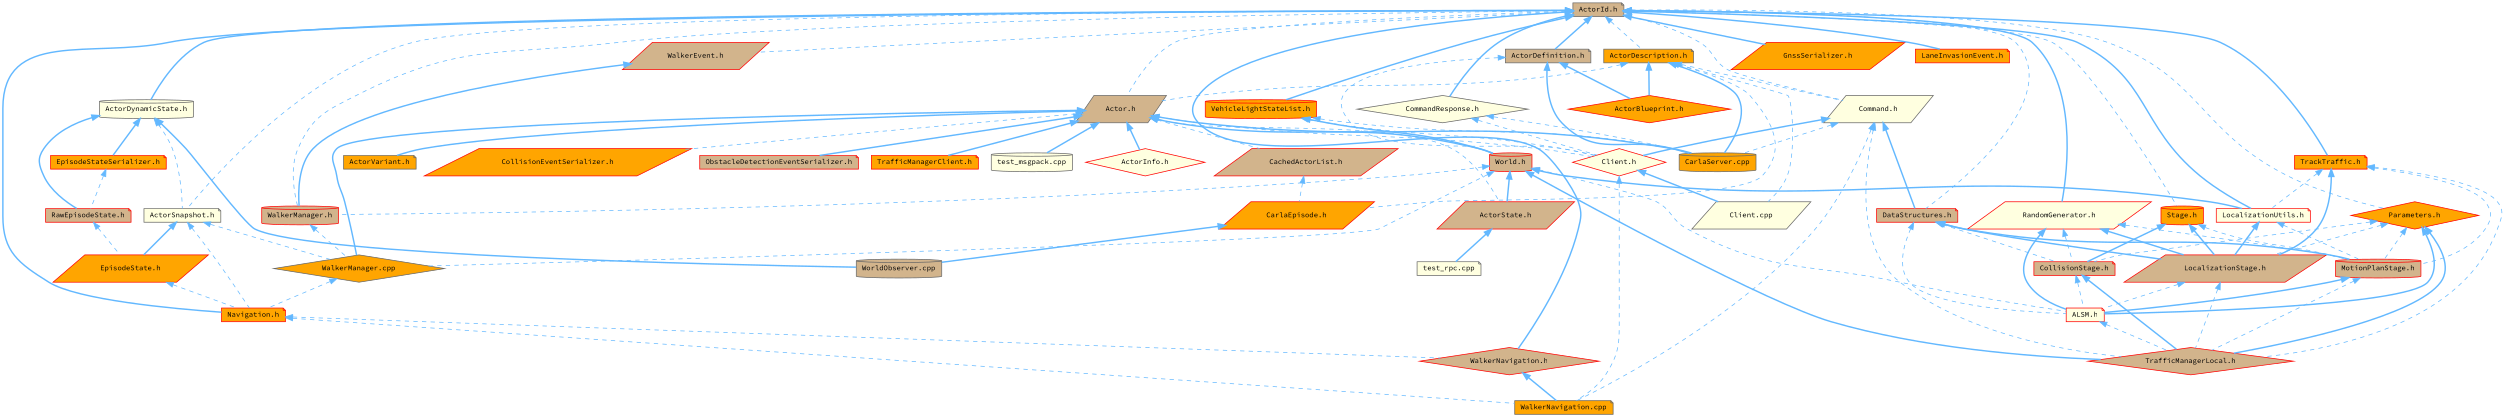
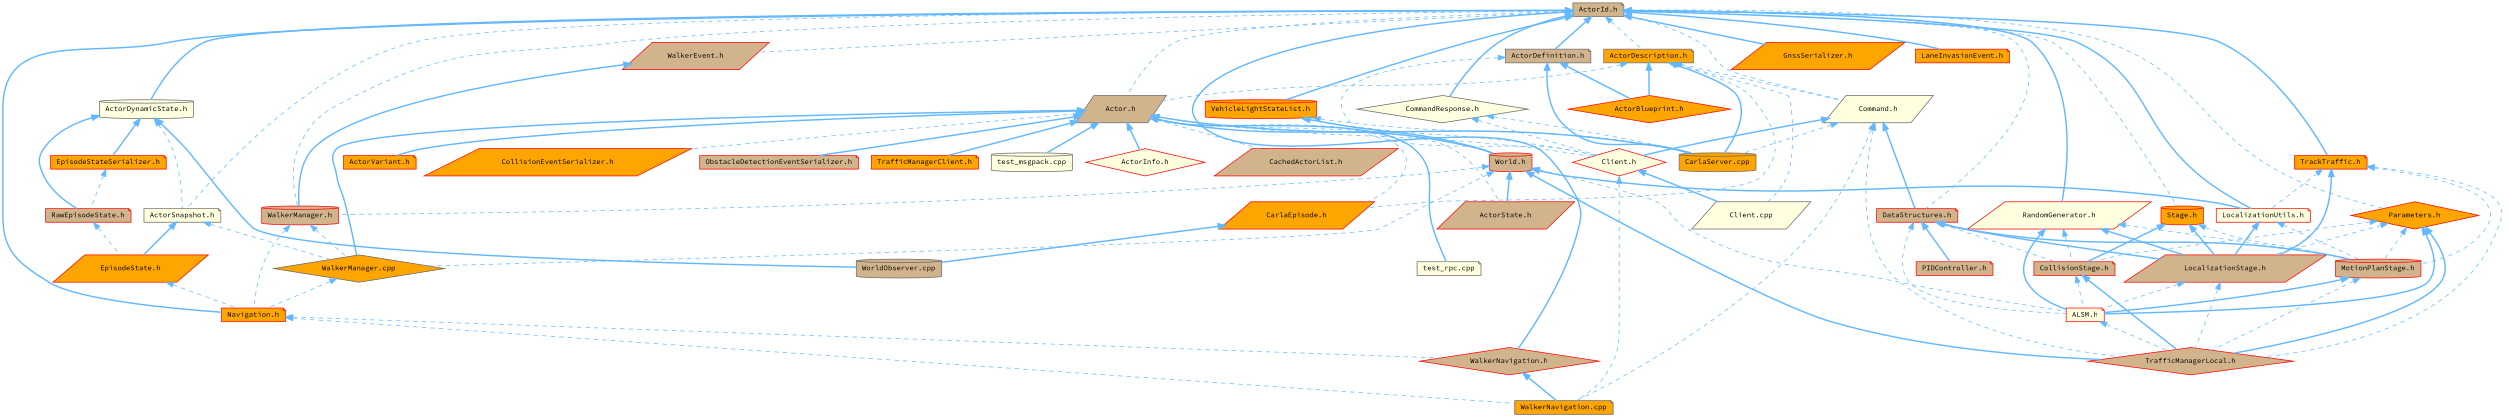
  digraph {
    fontname="Source Code Pro"
    node [color=red fillcolor=tan fontname="Source Code Pro" fontsize=10 shape=note style=filled]
    edge [color=steelblue1 dir=back fontname="Source Code Pro" fontsize=10 labelfontname=Helvetica labelfontsize=10 style=dashed]
    n1 [color=gray40 fontcolor=black height=0.2 label="ActorId.h" width=0.4]
    n2 [color=grey40 height=0.2 label="Actor.h" shape=parallelogram width=0.4]
    n3 [fillcolor=lightyellow height=0.2 label="LocalizationUtils.h" width=0.4]
    n4 [height=0.2 label="WalkerManager.h" shape=cylinder width=0.4]
    n5 [fillcolor=orange height=0.2 label="Navigation.h" width=0.4]
    n6 [height=0.2 label="WalkerNavigation.h" shape=diamond width=0.4]
    n7 [color=grey40 height=0.2 label="ActorDefinition.h" width=0.4]
    n8 [color=grey40 fillcolor=orange height=0.2 label="ActorDescription.h" width=0.4]
    n9 [color=grey40 fillcolor=lightyellow height=0.2 label="Command.h" shape=parallelogram width=0.4]
    n10 [height=0.2 label="DataStructures.h" width=0.4]
    n11 [color=grey40 fillcolor=lightyellow height=0.2 label="ActorDynamicState.h" shape=cylinder width=0.4]
    n12 [color=grey40 fillcolor=lightyellow height=0.2 label="ActorSnapshot.h" width=0.4]
    n13 [color=grey40 fillcolor=lightyellow height=0.2 label="CommandResponse.h" shape=diamond width=0.4]
    n14 [fillcolor=orange height=0.2 label="GnssSerializer.h" shape=parallelogram width=0.4]
    n15 [fillcolor=orange height=0.2 label="LaneInvasionEvent.h" width=0.4]
    n16 [fillcolor=orange height=0.2 label="Parameters.h" shape=diamond width=0.4]
    n17 [fillcolor=lightyellow height=0.2 label="RandomGenerator.h" shape=parallelogram width=0.4]
    n18 [fillcolor=orange height=0.2 label="Stage.h" shape=cylinder width=0.4]
    n19 [fillcolor=orange height=0.2 label="TrackTraffic.h" width=0.4]
    n20 [fillcolor=orange height=0.2 label="VehicleLightStateList.h" shape=cylinder width=0.4]
    n21 [height=0.2 label="WalkerEvent.h" shape=parallelogram width=0.4]
    n22 [fillcolor=lightyellow height=0.2 label="ActorInfo.h" shape=diamond width=0.4]
    n23 [height=0.2 label="ActorState.h" shape=parallelogram width=0.4]
-   n24 [color=grey40 fillcolor=orange height=0.2 label="ActorVariant.h" width=0.4]
+   n24 [fillcolor=orange height=0.2 label="ActorVariant.h" width=0.4]
    n25 [height=0.2 label="CachedActorList.h" shape=parallelogram width=0.4]
    n26 [fillcolor=orange height=0.2 label="CarlaEpisode.h" shape=parallelogram width=0.4]
    n27 [color=grey40 fillcolor=orange height=0.2 label="CarlaServer.cpp" shape=cylinder width=0.4]
    n28 [fillcolor=lightyellow height=0.2 label="Client.h" shape=diamond width=0.4]
    n29 [fillcolor=orange height=0.2 label="CollisionEventSerializer.h" shape=parallelogram width=0.4]
    n30 [height=0.2 label="ObstacleDetectionEventSerializer.h" width=0.4]
    n31 [fillcolor=orange height=0.2 label="TrafficManagerClient.h" width=0.4]
    n32 [color=grey40 fillcolor=orange height=0.2 label="WalkerManager.cpp" shape=diamond width=0.4]
    n33 [height=0.2 label="World.h" shape=cylinder width=0.4]
    n34 [color=grey40 fillcolor=lightyellow height=0.2 label="test_msgpack.cpp" shape=cylinder width=0.4]
    n35 [color=grey40 fillcolor=lightyellow height=0.2 label="test_rpc.cpp" width=0.4]
    n36 [height=0.2 label="LocalizationStage.h" shape=parallelogram width=0.4]
    n37 [height=0.2 label="MotionPlanStage.h" shape=cylinder width=0.4]
    n38 [color=grey40 fillcolor=orange height=0.2 label="WalkerNavigation.cpp" width=0.4]
    n39 [fillcolor=orange height=0.2 label="ActorBlueprint.h" shape=diamond width=0.4]
    n40 [color=grey40 fillcolor=lightyellow height=0.2 label="Client.cpp" shape=parallelogram width=0.4]
    n41 [height=0.2 label="TrafficManagerLocal.h" shape=diamond width=0.4]
    n42 [fillcolor=lightyellow height=0.2 label="ALSM.h" width=0.4]
    n43 [height=0.2 label="CollisionStage.h" width=0.4]
+   n44 [height=0.2 label="PIDController.h" width=0.4]
    n45 [color=grey40 height=0.2 label="WorldObserver.cpp" shape=cylinder width=0.4]
    n46 [fillcolor=orange height=0.2 label="EpisodeStateSerializer.h" width=0.4]
    n47 [height=0.2 label="RawEpisodeState.h" width=0.4]
    n48 [fillcolor=orange height=0.2 label="EpisodeState.h" shape=parallelogram width=0.4]
    n1 -> n2
    n1 -> n3 [style=bold]
    n1 -> n4
    n1 -> n5 [style=bold]
    n1 -> n6 [style=bold]
    n1 -> n7 [style=bold]
    n1 -> n8
    n1 -> n9
    n1 -> n10
    n1 -> n11 [style=bold]
    n1 -> n12
    n1 -> n13 [style=bold]
    n1 -> n14 [style=bold]
    n1 -> n15 [style=bold]
    n1 -> n16
    n1 -> n17 [style=bold]
    n1 -> n18
    n1 -> n19 [style=bold]
    n1 -> n20 [style=bold]
    n1 -> n21
    n2 -> n22 [style=bold]
    n2 -> n23
    n2 -> n24 [style=bold]
    n2 -> n25
-   n25 -> n26
+   n2 -> n26
    n2 -> n27 [style=bold]
    n2 -> n28
    n2 -> n29
    n2 -> n30 [style=bold]
    n2 -> n31 [style=bold]
    n2 -> n32 [style=bold]
    n2 -> n33 [style=bold]
    n2 -> n34 [style=bold]
-   n23 -> n35 [style=bold]
+   n2 -> n35 [style=bold]
    n3 -> n36 [style=bold]
    n3 -> n37
-   n12 -> n5
+   n4 -> n5
    n4 -> n32
    n5 -> n6
    n5 -> n38
    n6 -> n38 [style=bold]
    n7 -> n27 [style=bold]
    n7 -> n28
    n7 -> n39 [style=bold]
    n8 -> n2
    n8 -> n9
    n8 -> n26
    n8 -> n27 [style=bold]
    n8 -> n39 [style=bold]
    n8 -> n40
    n9 -> n10 [style=bold]
    n9 -> n27
    n9 -> n28 [style=bold]
    n9 -> n38
    n9 -> n41
    n10 -> n36 [style=bold]
    n10 -> n37 [style=bold]
    n10 -> n42
    n10 -> n43
+   n10 -> n44 [style=bold]
    n11 -> n12
    n11 -> n45 [style=bold]
    n11 -> n46 [style=bold]
    n11 -> n47 [style=bold]
    n12 -> n32
    n12 -> n48 [style=bold]
    n13 -> n27
    n13 -> n28
    n16 -> n36
    n16 -> n37
    n16 -> n41 [style=bold]
    n16 -> n42 [style=bold]
    n16 -> n43
    n17 -> n36 [style=bold]
    n17 -> n37
    n17 -> n42 [style=bold]
    n17 -> n43
    n18 -> n36 [style=bold]
    n18 -> n37
    n18 -> n43 [style=bold]
    n19 -> n3
    n19 -> n36 [style=bold]
    n19 -> n37
    n19 -> n41
    n20 -> n27
    n20 -> n28
    n20 -> n33 [style=bold]
    n21 -> n4 [style=bold]
    n26 -> n45 [style=bold]
    n28 -> n38
    n28 -> n40 [style=bold]
    n32 -> n5
    n33 -> n3 [style=bold]
    n33 -> n4
    n33 -> n23 [style=bold]
    n33 -> n32
    n33 -> n41 [style=bold]
    n33 -> n42
    n36 -> n41
    n36 -> n42
    n37 -> n41
    n37 -> n42 [style=bold]
    n42 -> n41
    n43 -> n41 [style=bold]
    n43 -> n42
    n46 -> n47
    n47 -> n48
    n48 -> n5
  }
